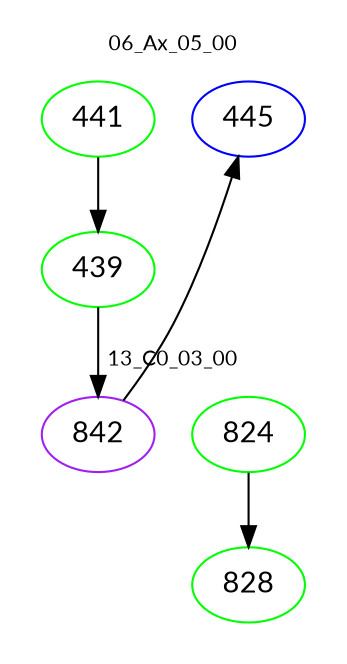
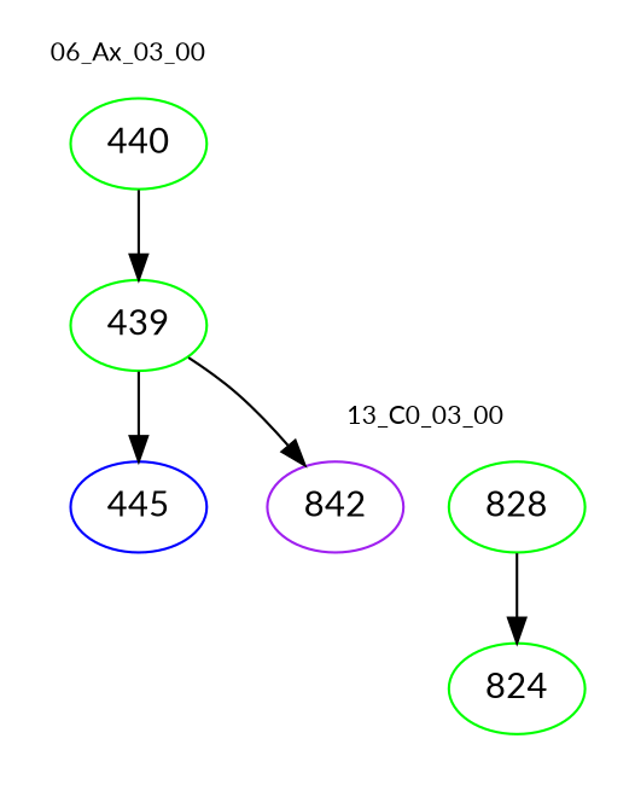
  digraph {
    fontname=Lato
    node [color=green fontname=Lato]
    edge [color=black fontname=Lato]
-   n1 [label=441]
+   n1 [label=440]
    n2 [label=439]
    n3 [color=blue label=445]
    n4 [label=828]
    n5 [label=824]
    n6 [color=purple label=842]
    subgraph cluster_1 {
      color=white
      fontsize=10
-     label="06_Ax_05_00"
+     label="06_Ax_03_00"
      n1
      n2
      n3
    }
    subgraph cluster_2 {
      color=white
      fontsize=10
      label="13_C0_03_00"
      n4
      n5
      n6
    }
    n1 -> n2
-   n6 -> n3
+   n2 -> n3
    n2 -> n6
-   n5 -> n4
+   n4 -> n5
  }
